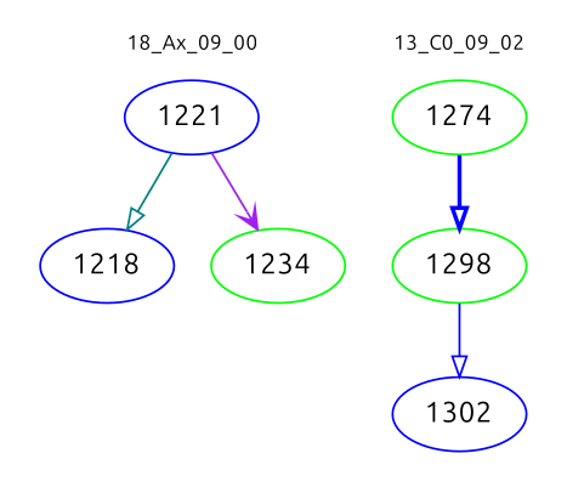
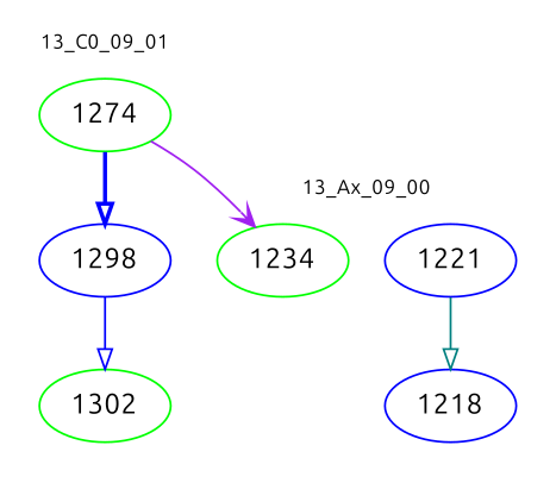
  digraph {
    fontname=Ubuntu
    node [color=blue fontname=Ubuntu]
    edge [arrowhead=onormal color=blue fontname=Ubuntu style=solid]
    n1 [label=1221]
    n2 [label=1218]
    n3 [color=green label=1234]
-   n4 [color=green label=1298]
+   n4 [label=1298]
    n5 [color=green label=1274]
-   n6 [label=1302]
+   n6 [color=green label=1302]
    subgraph cluster_1 {
      color=white
      fontsize=10
-     label="18_Ax_09_00"
+     label="13_Ax_09_00"
      n1
      n2
      n3
    }
    subgraph cluster_2 {
      color=white
      fontsize=10
-     label="13_C0_09_02"
+     label="13_C0_09_01"
      n4
      n5
      n6
    }
    n1 -> n2 [color=teal]
-   n1 -> n3 [arrowhead=vee color=purple]
+   n5 -> n3 [arrowhead=vee color=purple]
    n4 -> n6
    n5 -> n4 [style=bold]
  }
